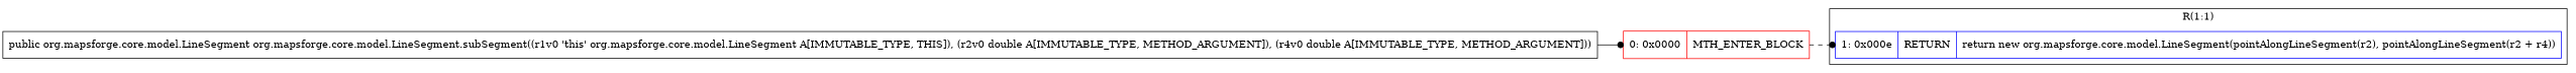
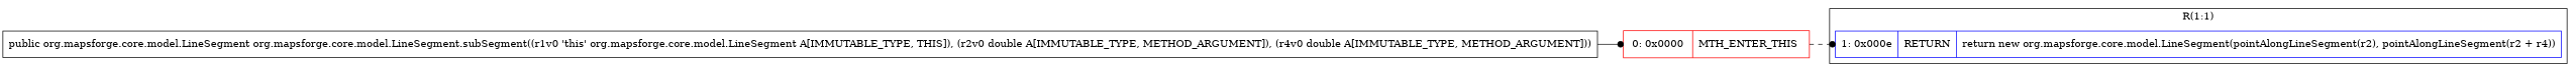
  digraph {
    rankdir=LR
    node [shape=record]
    edge [arrowhead=dot]
    n1 [color=blue label="{1\:\ 0x000e|RETURN\l|return new org.mapsforge.core.model.LineSegment(pointAlongLineSegment(r2), pointAlongLineSegment(r2 + r4))\l}"]
-   n2 [color=red label="{0\:\ 0x0000|MTH_ENTER_BLOCK\l}"]
+   n2 [color=red label="{0\:\ 0x0000|MTH_ENTER_THIS\l}"]
    n3 [label="{public org.mapsforge.core.model.LineSegment org.mapsforge.core.model.LineSegment.subSegment((r1v0 'this' org.mapsforge.core.model.LineSegment A[IMMUTABLE_TYPE, THIS]), (r2v0 double A[IMMUTABLE_TYPE, METHOD_ARGUMENT]), (r4v0 double A[IMMUTABLE_TYPE, METHOD_ARGUMENT])) }"]
    subgraph cluster_1 {
      label="R(1:1)"
      n1
    }
    n2 -> n1 [style=dashed]
    n3 -> n2 [style=solid]
  }
